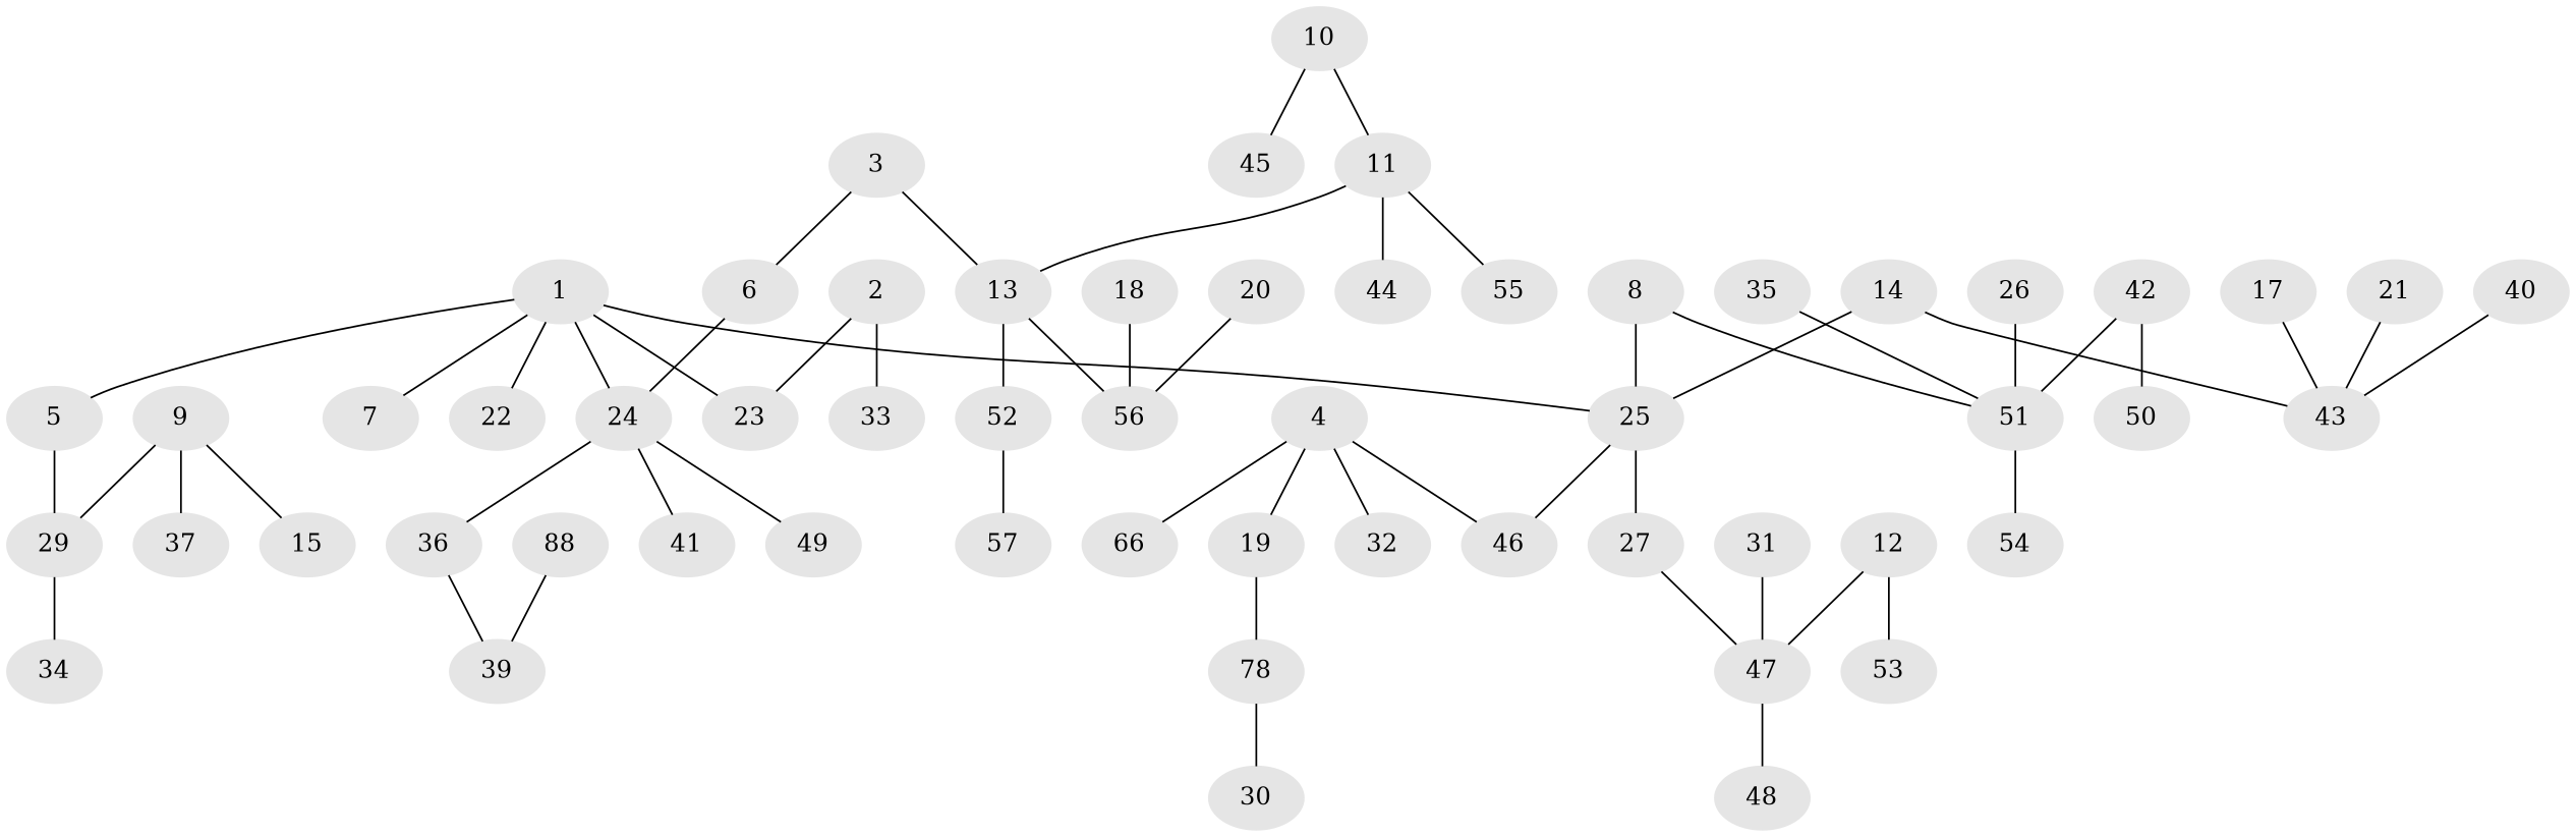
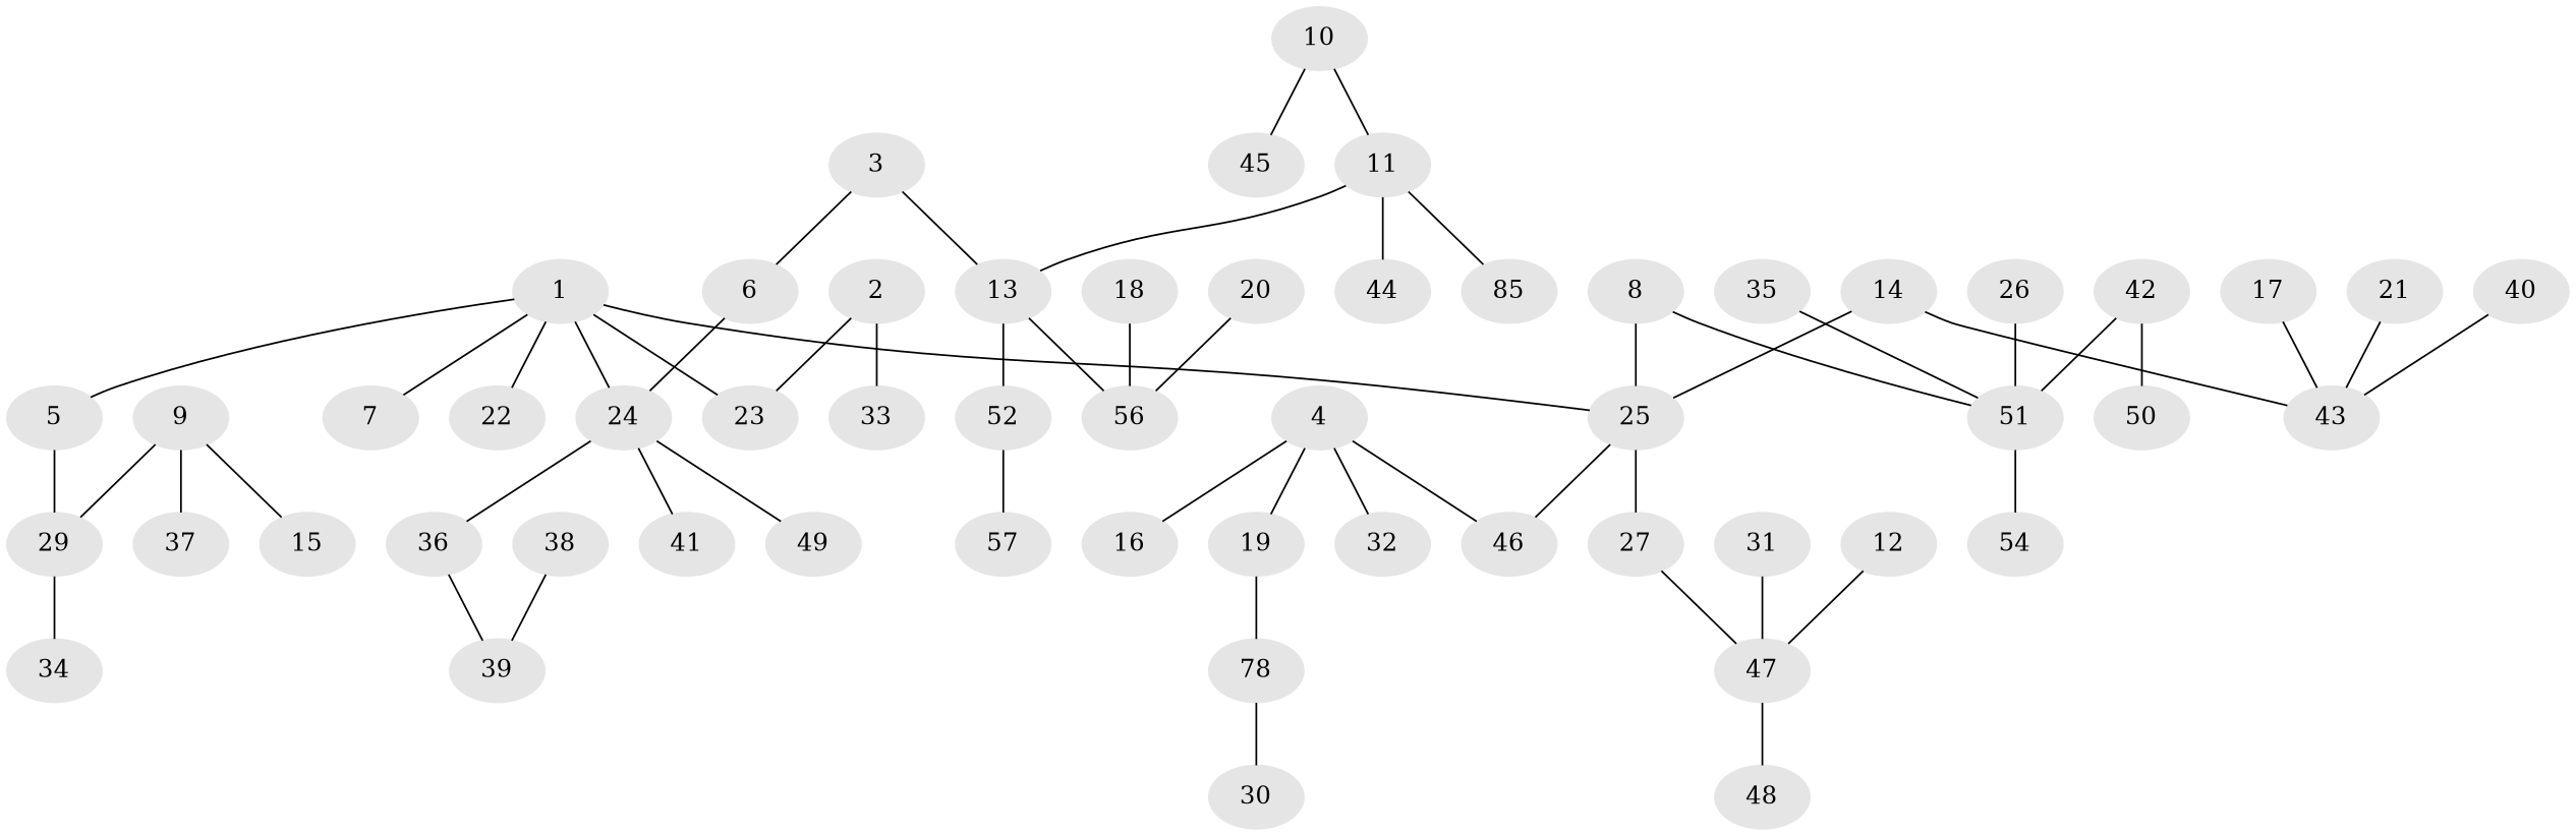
  graph {
    node [color=gray90 style=filled]
    edge [weight=1.0]
    1
    5
    7
    22
    23
    24
    25
    29
    36
    41
    49
    46
    27
    2
    33
    3
    6
    13
    52
    56
    4
-   16 [label=66]
+   16
    19
    32
    n25 [label=78]
    34
    8
    51
    54
    9
    15
    37
    10
    11
    45
    44
-   55
+   55 [label=85]
    12
    47
-   53
    48
    57
    14
    43
    17
    18
    30
    20
    21
    39
    26
    31
    35
-   38 [label=88]
+   38
    40
    42
    50
    1 -- 5
    1 -- 7
    1 -- 22
    1 -- 23
    1 -- 24
    1 -- 25
    5 -- 29
    24 -- 36
    24 -- 41
    24 -- 49
    25 -- 46
    25 -- 27
    29 -- 34
    36 -- 39
    27 -- 47
    2 -- 23
    2 -- 33
    3 -- 6
    3 -- 13
    6 -- 24
    13 -- 52
    13 -- 56
    52 -- 57
    4 -- 46
    4 -- 16
    4 -- 19
    4 -- 32
    19 -- n25
    n25 -- 30
    8 -- 25
    8 -- 51
    51 -- 54
    9 -- 29
    9 -- 15
    9 -- 37
    10 -- 11
    10 -- 45
    11 -- 13
    11 -- 44
    11 -- 55
    12 -- 47
-   12 -- 53
    47 -- 48
    14 -- 25
    14 -- 43
    17 -- 43
    18 -- 56
    20 -- 56
    21 -- 43
    26 -- 51
    31 -- 47
    35 -- 51
    38 -- 39
    40 -- 43
    42 -- 51
    42 -- 50
  }
